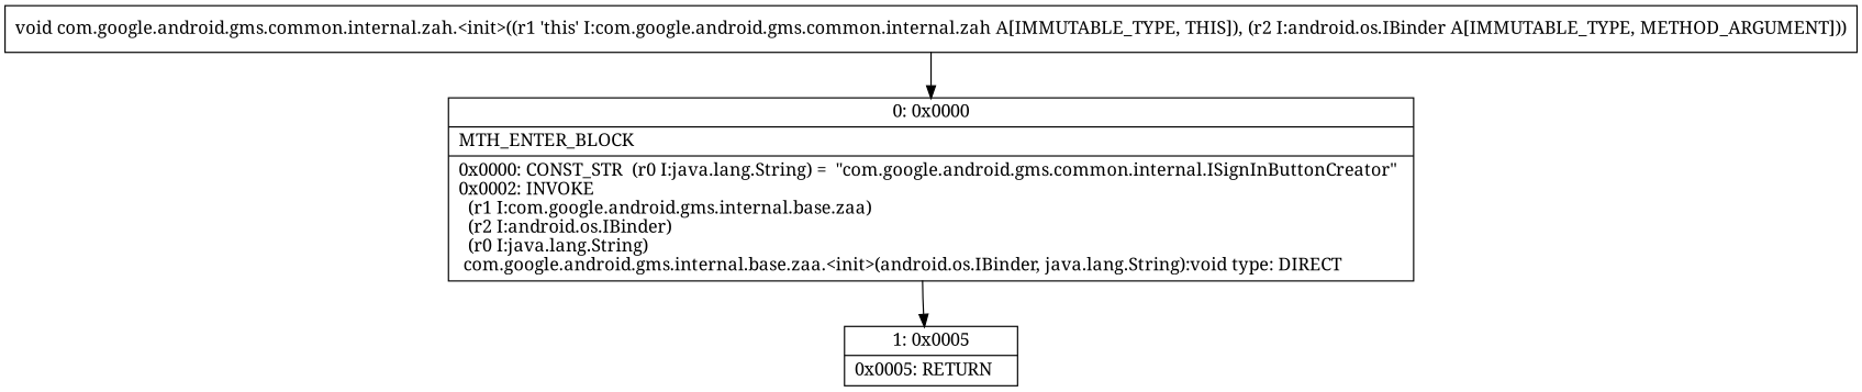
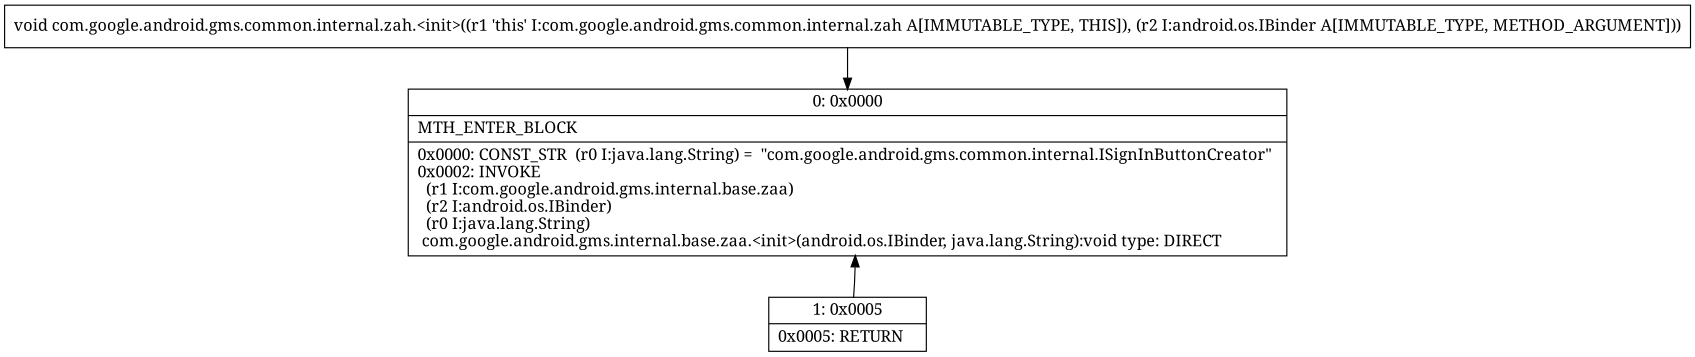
  digraph {
    fontname="Noto Serif"
    node [shape=record fontname="Noto Serif"]
    edge [fontname="Noto Serif"]
    n1 [label="{0\:\ 0x0000|MTH_ENTER_BLOCK\l|0x0000: CONST_STR  (r0 I:java.lang.String) =  \"com.google.android.gms.common.internal.ISignInButtonCreator\" \l0x0002: INVOKE  \l  (r1 I:com.google.android.gms.internal.base.zaa)\l  (r2 I:android.os.IBinder)\l  (r0 I:java.lang.String)\l com.google.android.gms.internal.base.zaa.\<init\>(android.os.IBinder, java.lang.String):void type: DIRECT \l}"]
    n2 [label="{1\:\ 0x0005|0x0005: RETURN   \l}"]
    n3 [label="{void com.google.android.gms.common.internal.zah.\<init\>((r1 'this' I:com.google.android.gms.common.internal.zah A[IMMUTABLE_TYPE, THIS]), (r2 I:android.os.IBinder A[IMMUTABLE_TYPE, METHOD_ARGUMENT])) }"]
-   n1 -> n2
+   n2 -> n1
    n3 -> n1
  }
